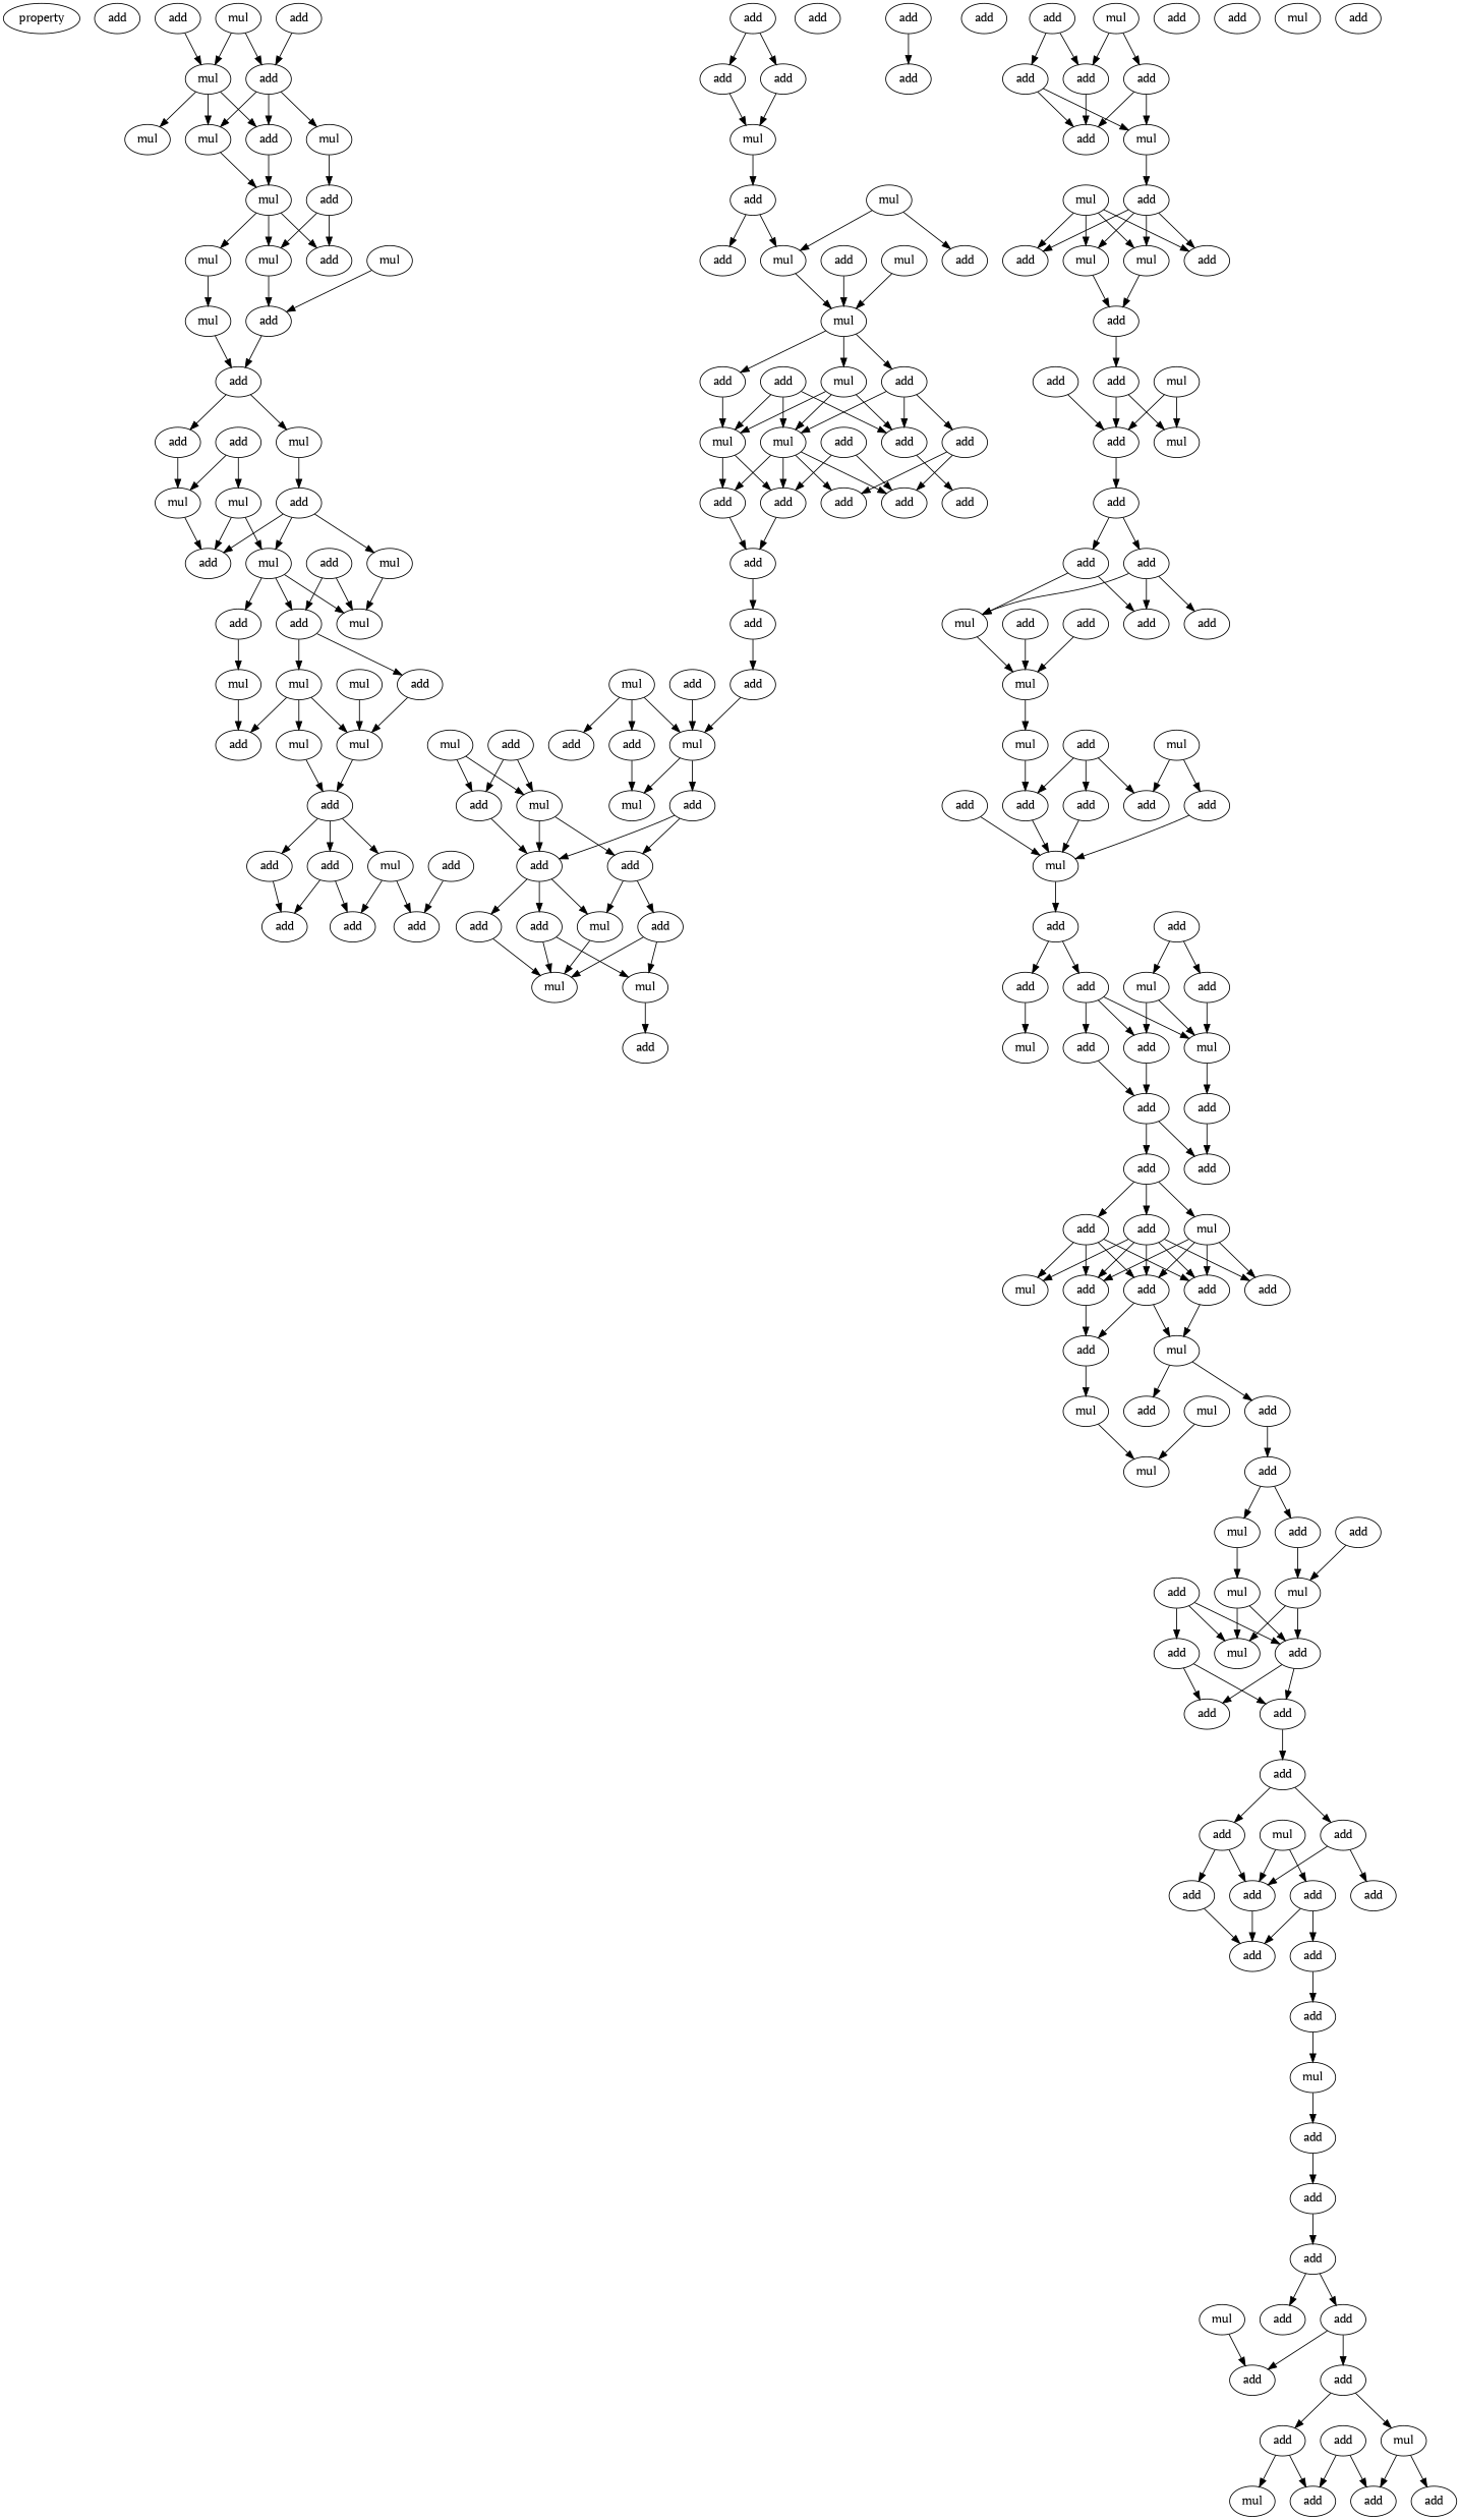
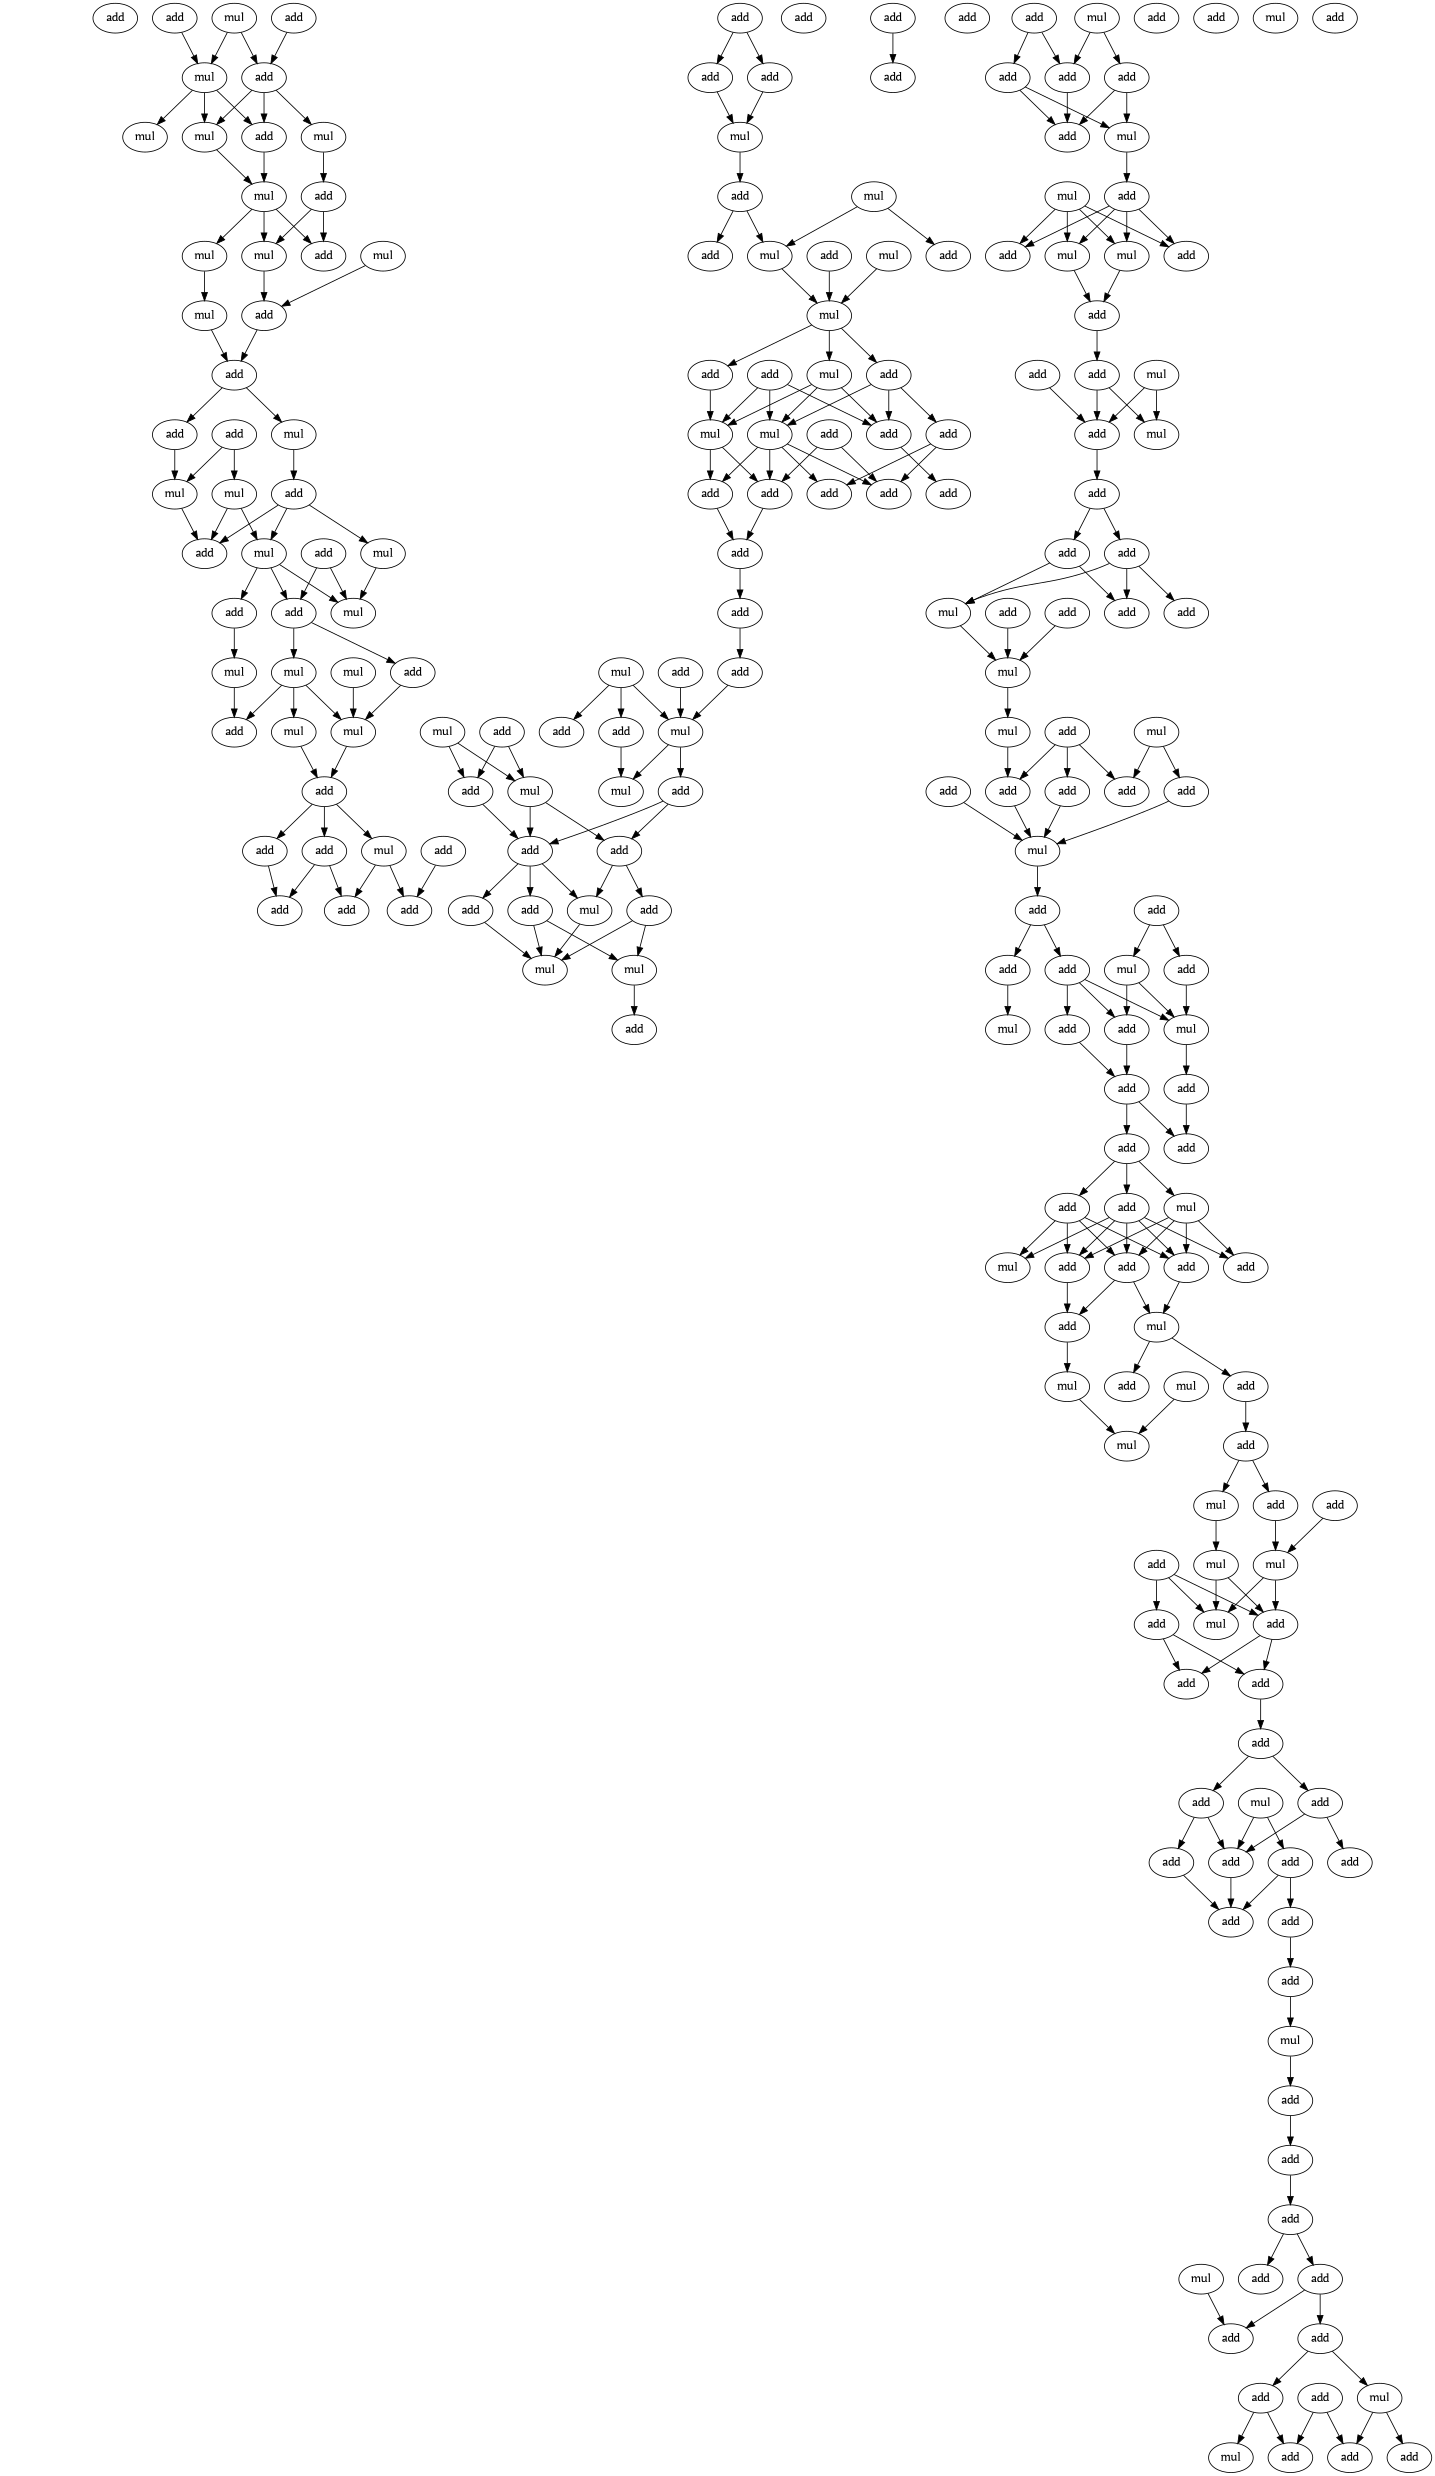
  digraph {
    fontname="PT Serif"
    node [fontcolor=black fontname="PT Serif"]
    edge [fontname="PT Serif"]
-   property [lf=1.1 mul=2]
    n2 [label=add]
    n3 [label=mul]
    n4 [label=mul]
    n5 [label=add]
    n6 [label=add]
    n7 [label=add]
    n8 [label=mul]
    n9 [label=mul]
    n10 [label=add]
    n11 [label=mul]
    n12 [label=mul]
    n13 [label=add]
    n14 [label=mul]
    n15 [label=add]
    n16 [label=mul]
    n17 [label=add]
    n18 [label=mul]
    n19 [label=mul]
    n20 [label=add]
    n21 [label=mul]
    n22 [label=add]
    n23 [label=add]
    n24 [label=mul]
    n25 [label=mul]
    n26 [label=add]
    n27 [label=mul]
    n28 [label=mul]
    n29 [label=add]
    n30 [label=add]
    n31 [label=mul]
    n32 [label=add]
    n33 [label=add]
    n34 [label=mul]
    n35 [label=add]
    n36 [label=mul]
    n37 [label=mul]
    n38 [label=add]
    n39 [label=mul]
    n40 [label=mul]
    n41 [label=add]
    n42 [label=add]
    n43 [label=add]
    n44 [label=mul]
    n45 [label=add]
    n46 [label=add]
    n47 [label=add]
    n48 [label=add]
    n49 [label=add]
    n50 [label=add]
    n51 [label=add]
    n52 [label=mul]
    n53 [label=add]
    n54 [label=mul]
    n55 [label=add]
    n56 [label=mul]
    n57 [label=add]
    n58 [label=add]
    n59 [label=mul]
    n60 [label=mul]
    n61 [label=mul]
    n62 [label=add]
    n63 [label=add]
    n64 [label=mul]
    n65 [label=mul]
    n66 [label=add]
    n67 [label=add]
    n68 [label=add]
    n69 [label=add]
    n70 [label=add]
    n71 [label=add]
    n72 [label=add]
    n73 [label=add]
    n74 [label=add]
    n75 [label=add]
    n76 [label=add]
    n77 [label=add]
    n78 [label=add]
    n79 [label=add]
    n80 [label=mul]
    n81 [label=mul]
    n82 [label=add]
    n83 [label=add]
    n84 [label=mul]
    n85 [label=add]
    n86 [label=mul]
    n87 [label=mul]
    n88 [label=add]
    n89 [label=add]
    n90 [label=add]
    n91 [label=add]
    n92 [label=add]
    n93 [label=add]
    n94 [label=mul]
    n95 [label=add]
    n96 [label=mul]
    n97 [label=mul]
    n98 [label=add]
    n99 [label=add]
    n100 [label=add]
    n101 [label=add]
    n102 [label=add]
    n103 [label=add]
    n104 [label=add]
    n105 [label=mul]
    n106 [label=add]
    n107 [label=add]
    n108 [label=mul]
    n109 [label=add]
    n110 [label=add]
    n111 [label=mul]
    n112 [label=mul]
    n113 [label=add]
    n114 [label=add]
    n115 [label=mul]
    n116 [label=add]
    n117 [label=add]
    n118 [label=add]
    n119 [label=add]
    n120 [label=mul]
    n121 [label=mul]
    n122 [label=add]
    n123 [label=add]
    n124 [label=add]
    n125 [label=add]
    n126 [label=mul]
    n127 [label=add]
    n128 [label=add]
    n129 [label=mul]
    n130 [label=add]
    n131 [label=mul]
    n132 [label=mul]
    n133 [label=add]
    n134 [label=add]
    n135 [label=add]
    n136 [label=add]
    n137 [label=add]
    n138 [label=mul]
    n139 [label=add]
    n140 [label=add]
    n141 [label=add]
    n142 [label=add]
    n143 [label=add]
    n144 [label=add]
    n145 [label=mul]
    n146 [label=mul]
    n147 [label=add]
    n148 [label=mul]
    n149 [label=add]
    n150 [label=add]
    n151 [label=add]
    n152 [label=add]
    n153 [label=add]
    n154 [label=add]
    n155 [label=add]
    n156 [label=add]
    n157 [label=mul]
    n158 [label=add]
    n159 [label=add]
    n160 [label=add]
    n161 [label=mul]
    n162 [label=add]
    n163 [label=add]
    n164 [label=mul]
    n165 [label=add]
    n166 [label=add]
    n167 [label=mul]
    n168 [label=mul]
    n169 [label=mul]
    n170 [label=add]
    n171 [label=mul]
    n172 [label=add]
    n173 [label=mul]
    n174 [label=add]
    n175 [label=mul]
    n176 [label=add]
    n177 [label=mul]
    n178 [label=add]
    n179 [label=add]
    n180 [label=add]
    n181 [label=add]
    n182 [label=mul]
    n183 [label=add]
    n184 [label=add]
    n185 [label=add]
    n186 [label=add]
    n187 [label=add]
    n188 [label=mul]
    n189 [label=add]
    n190 [label=add]
    n191 [label=add]
    n192 [label=add]
    n193 [label=add]
    n194 [label=mul]
    n195 [label=add]
    n196 [label=add]
    n197 [label=add]
    n198 [label=add]
    n199 [label=add]
    n200 [label=add]
    n201 [label=add]
    n202 [label=add]
    n203 [label=mul]
    n204 [label=mul]
    n205 [label=add]
    n206 [label=add]
    n207 [label=add]
    n208 [label=add]
    n209 [label=add]
    n210 [label=mul]
    n3 -> n4
    n3 -> n5
    n4 -> n8
    n4 -> n9
    n4 -> n10
    n5 -> n9
    n5 -> n10
    n5 -> n11
    n6 -> n4
    n7 -> n5
    n9 -> n12
    n10 -> n12
    n11 -> n13
    n12 -> n14
    n12 -> n15
    n12 -> n16
    n13 -> n14
    n13 -> n15
    n14 -> n17
    n16 -> n18
    n17 -> n20
    n18 -> n20
    n19 -> n17
    n20 -> n21
    n20 -> n22
    n21 -> n26
    n22 -> n25
    n23 -> n24
    n23 -> n25
    n24 -> n28
    n24 -> n29
    n25 -> n29
    n26 -> n27
    n26 -> n28
    n26 -> n29
    n27 -> n31
    n28 -> n31
    n28 -> n32
    n28 -> n33
    n30 -> n31
    n30 -> n32
    n32 -> n35
    n32 -> n36
    n33 -> n34
    n34 -> n38
    n35 -> n37
    n36 -> n37
    n36 -> n38
    n36 -> n39
    n37 -> n41
    n39 -> n41
    n40 -> n37
    n41 -> n42
    n41 -> n43
    n41 -> n44
    n42 -> n45
    n42 -> n46
    n43 -> n46
    n44 -> n45
    n44 -> n48
    n47 -> n48
    n49 -> n50
    n49 -> n51
    n50 -> n52
    n51 -> n52
    n52 -> n53
    n53 -> n54
    n53 -> n55
    n54 -> n59
    n56 -> n54
    n56 -> n57
    n58 -> n59
    n59 -> n61
    n59 -> n62
    n59 -> n63
    n60 -> n59
    n61 -> n64
    n61 -> n65
    n61 -> n66
    n62 -> n64
    n62 -> n66
    n62 -> n68
    n63 -> n65
    n64 -> n70
    n64 -> n71
    n64 -> n72
    n64 -> n73
    n65 -> n70
    n65 -> n72
    n66 -> n75
    n67 -> n64
    n67 -> n65
    n67 -> n66
    n68 -> n71
    n68 -> n73
    n70 -> n76
    n72 -> n76
    n74 -> n72
    n74 -> n73
    n76 -> n77
    n77 -> n78
    n78 -> n80
    n79 -> n80
    n80 -> n84
    n80 -> n85
    n81 -> n80
    n81 -> n82
    n81 -> n83
    n83 -> n84
    n85 -> n90
    n85 -> n91
    n86 -> n87
    n86 -> n88
    n87 -> n90
    n87 -> n91
    n88 -> n90
    n89 -> n87
    n89 -> n88
    n90 -> n92
    n90 -> n93
    n90 -> n94
    n91 -> n94
    n91 -> n95
    n92 -> n96
    n92 -> n97
    n93 -> n96
    n94 -> n96
    n95 -> n96
    n95 -> n97
    n97 -> n98
    n99 -> n100
    n102 -> n103
    n102 -> n104
    n103 -> n107
    n104 -> n107
    n104 -> n108
    n105 -> n103
    n105 -> n106
    n106 -> n107
    n106 -> n108
    n108 -> n110
    n110 -> n112
    n110 -> n113
    n110 -> n114
    n110 -> n115
    n111 -> n112
    n111 -> n113
    n111 -> n114
    n111 -> n115
    n112 -> n116
    n115 -> n116
    n116 -> n117
    n117 -> n119
    n117 -> n120
    n118 -> n119
    n119 -> n122
    n121 -> n119
    n121 -> n120
    n122 -> n123
    n122 -> n124
    n123 -> n125
    n123 -> n126
    n123 -> n127
    n124 -> n125
    n124 -> n126
    n126 -> n129
    n128 -> n129
    n129 -> n131
    n130 -> n129
    n131 -> n136
    n132 -> n133
    n132 -> n134
    n133 -> n138
    n135 -> n134
    n135 -> n136
    n135 -> n137
    n136 -> n138
    n137 -> n138
    n138 -> n140
    n139 -> n138
    n140 -> n141
    n140 -> n142
    n141 -> n146
    n142 -> n147
    n142 -> n148
    n142 -> n149
    n143 -> n144
    n143 -> n145
    n144 -> n148
    n145 -> n147
    n145 -> n148
    n147 -> n151
    n148 -> n152
    n149 -> n151
    n151 -> n153
    n151 -> n154
    n152 -> n153
    n154 -> n155
    n154 -> n156
    n154 -> n157
    n155 -> n158
    n155 -> n159
    n155 -> n160
    n155 -> n161
    n156 -> n158
    n156 -> n159
    n156 -> n160
    n156 -> n161
    n156 -> n162
    n157 -> n158
    n157 -> n159
    n157 -> n160
    n157 -> n162
    n158 -> n163
    n159 -> n163
    n159 -> n164
    n160 -> n164
    n163 -> n167
    n164 -> n165
    n164 -> n166
    n166 -> n170
    n167 -> n169
    n168 -> n169
    n170 -> n171
    n170 -> n172
    n171 -> n173
    n172 -> n175
    n173 -> n176
    n173 -> n177
    n174 -> n175
    n175 -> n176
    n175 -> n177
    n176 -> n180
    n176 -> n181
    n178 -> n176
    n178 -> n177
    n178 -> n179
    n179 -> n180
    n179 -> n181
    n180 -> n183
    n183 -> n184
    n183 -> n185
    n184 -> n186
    n184 -> n187
    n185 -> n187
    n185 -> n190
    n187 -> n192
    n188 -> n187
    n188 -> n189
    n189 -> n191
    n189 -> n192
    n190 -> n192
    n191 -> n193
    n193 -> n194
    n194 -> n195
    n195 -> n196
    n196 -> n197
    n197 -> n199
    n197 -> n200
    n199 -> n201
    n199 -> n202
    n202 -> n204
    n202 -> n205
    n203 -> n201
    n204 -> n207
    n204 -> n209
    n205 -> n208
    n205 -> n210
    n206 -> n207
    n206 -> n208
  }
